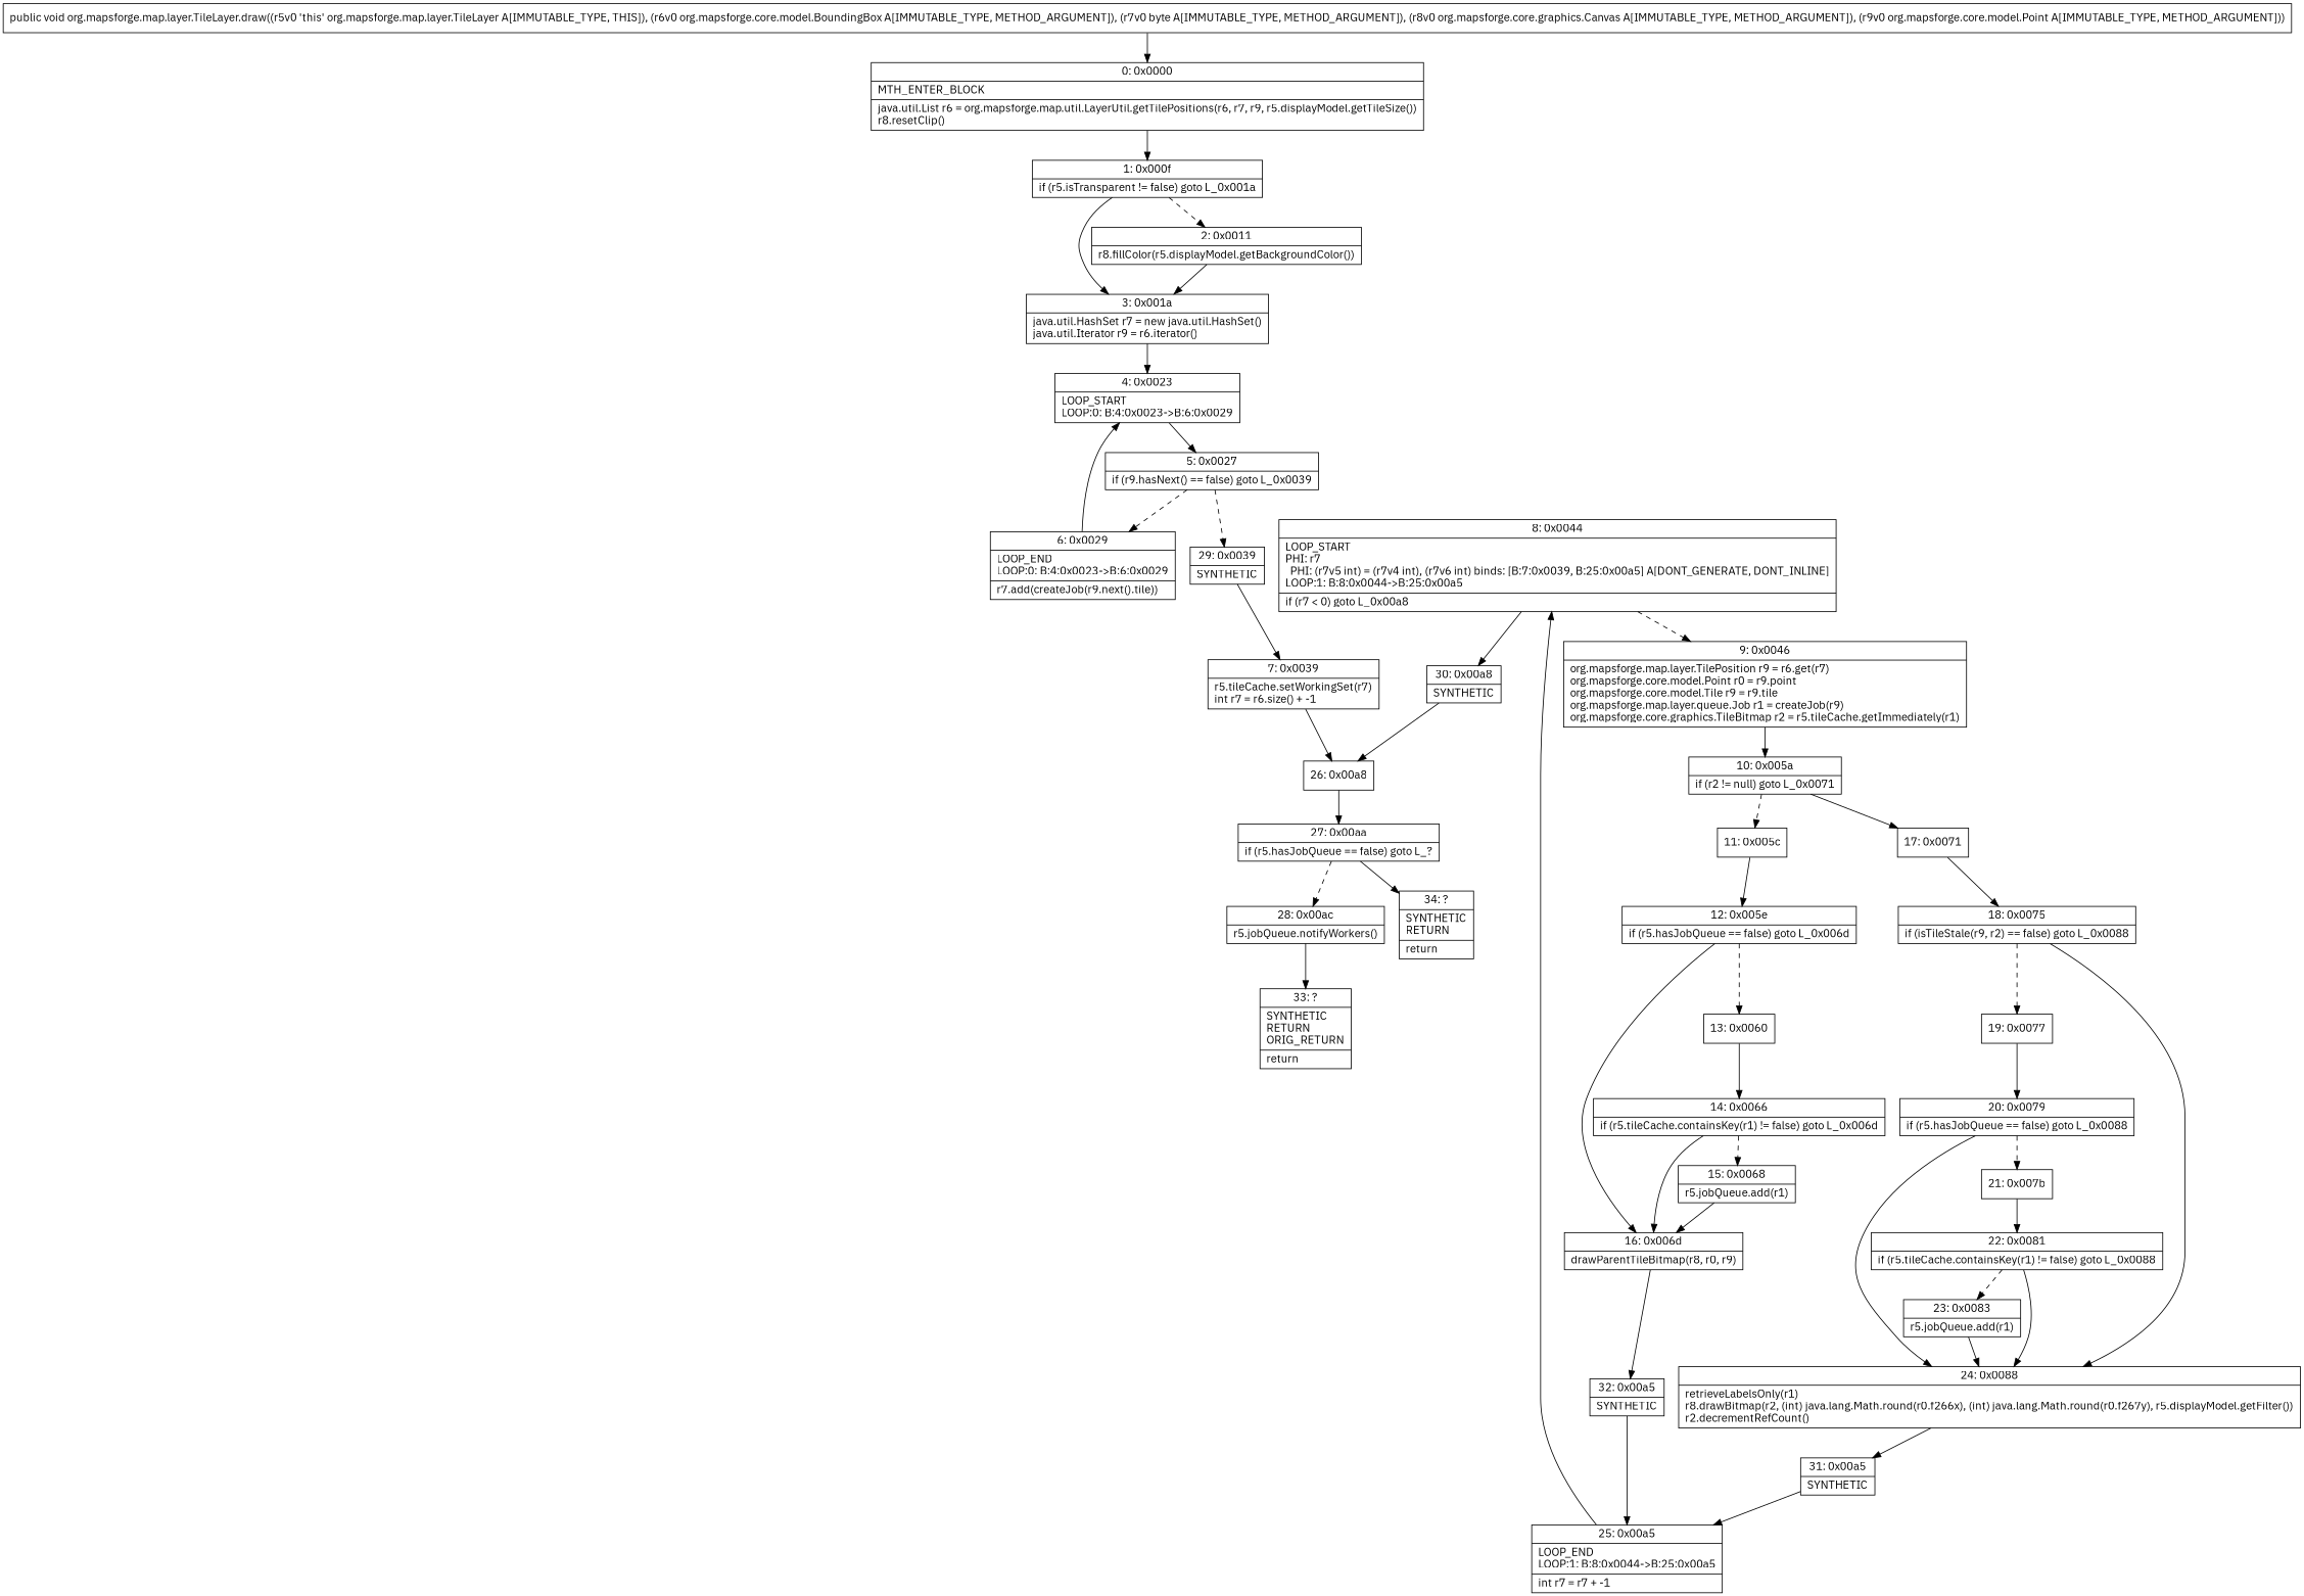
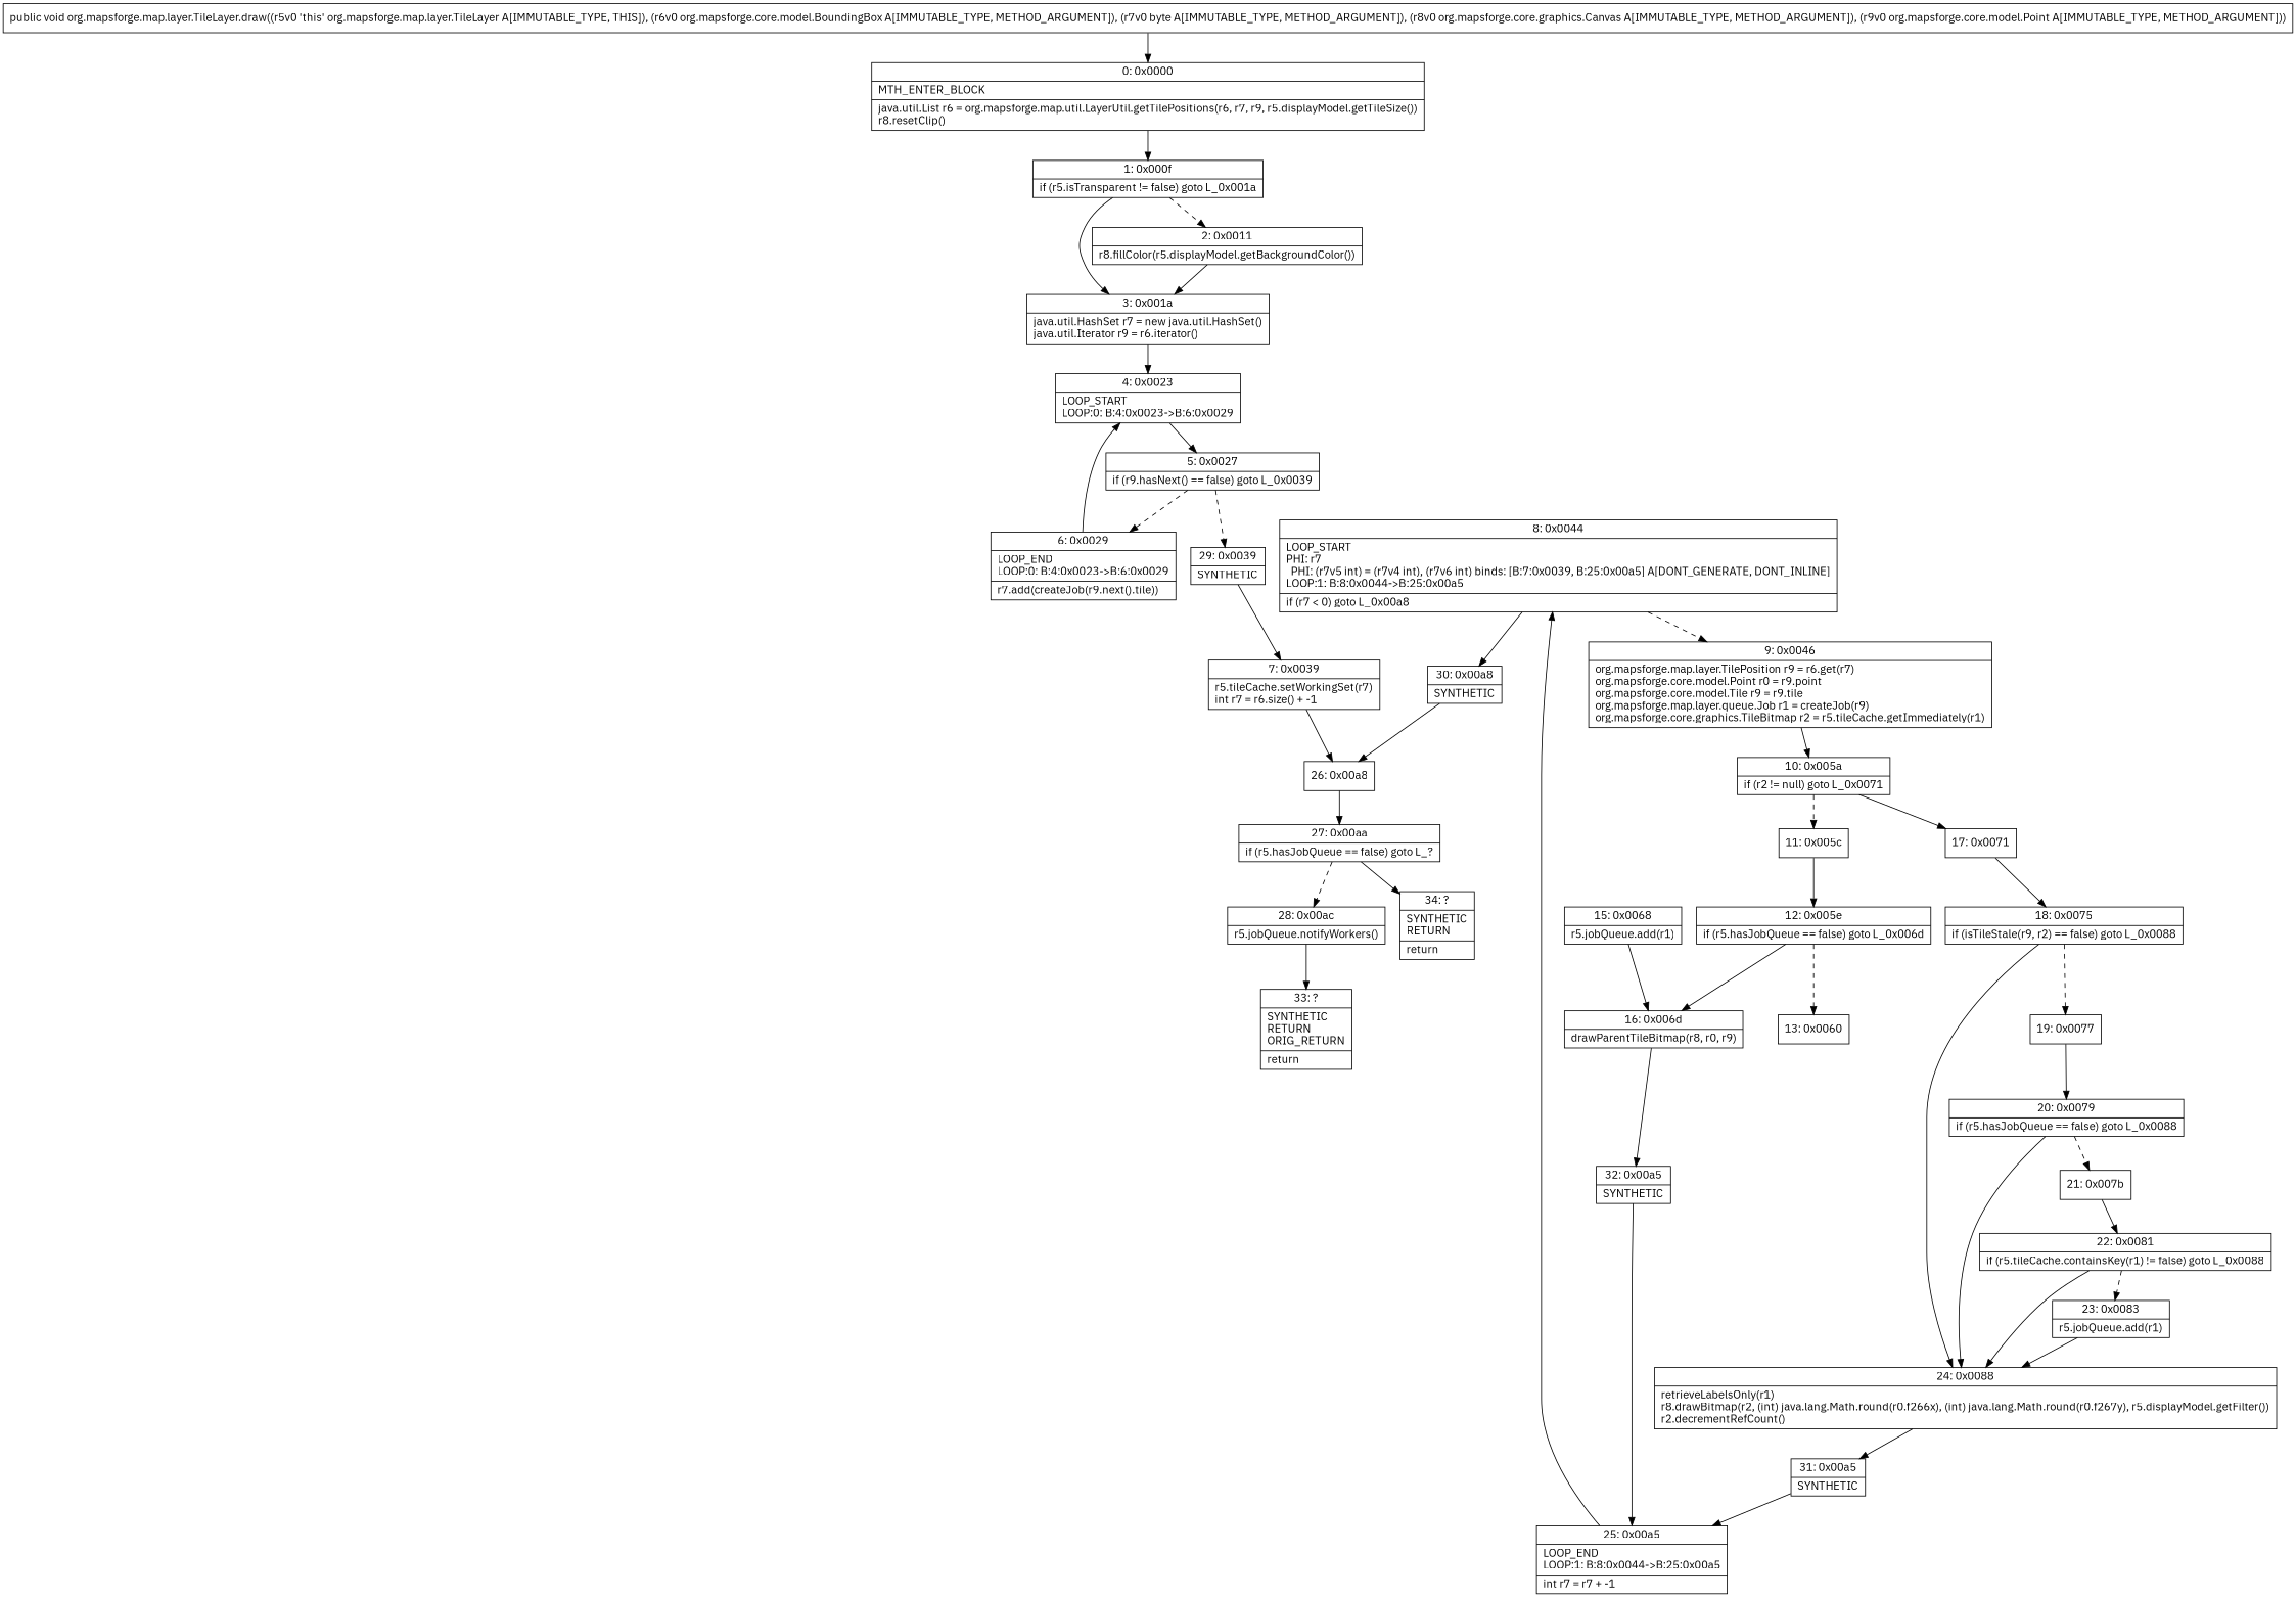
  digraph {
    fontname="IBM Plex Sans"
    node [fontname="IBM Plex Sans" shape=record]
    edge [fontname="IBM Plex Sans"]
    n1 [label="{0\:\ 0x0000|MTH_ENTER_BLOCK\l|java.util.List r6 = org.mapsforge.map.util.LayerUtil.getTilePositions(r6, r7, r9, r5.displayModel.getTileSize())\lr8.resetClip()\l}"]
    n2 [label="{1\:\ 0x000f|if (r5.isTransparent != false) goto L_0x001a\l}"]
    n3 [label="{2\:\ 0x0011|r8.fillColor(r5.displayModel.getBackgroundColor())\l}"]
    n4 [label="{3\:\ 0x001a|java.util.HashSet r7 = new java.util.HashSet()\ljava.util.Iterator r9 = r6.iterator()\l}"]
    n5 [label="{4\:\ 0x0023|LOOP_START\lLOOP:0: B:4:0x0023\-\>B:6:0x0029\l}"]
    n6 [label="{5\:\ 0x0027|if (r9.hasNext() == false) goto L_0x0039\l}"]
    n7 [label="{6\:\ 0x0029|LOOP_END\lLOOP:0: B:4:0x0023\-\>B:6:0x0029\l|r7.add(createJob(r9.next().tile))\l}"]
    n8 [label="{29\:\ 0x0039|SYNTHETIC\l}"]
    n9 [label="{7\:\ 0x0039|r5.tileCache.setWorkingSet(r7)\lint r7 = r6.size() + \-1\l}"]
    n10 [label="{26\:\ 0x00a8}"]
    n11 [label="{8\:\ 0x0044|LOOP_START\lPHI: r7 \l  PHI: (r7v5 int) = (r7v4 int), (r7v6 int) binds: [B:7:0x0039, B:25:0x00a5] A[DONT_GENERATE, DONT_INLINE]\lLOOP:1: B:8:0x0044\-\>B:25:0x00a5\l|if (r7 \< 0) goto L_0x00a8\l}"]
    n12 [label="{9\:\ 0x0046|org.mapsforge.map.layer.TilePosition r9 = r6.get(r7)\lorg.mapsforge.core.model.Point r0 = r9.point\lorg.mapsforge.core.model.Tile r9 = r9.tile\lorg.mapsforge.map.layer.queue.Job r1 = createJob(r9)\lorg.mapsforge.core.graphics.TileBitmap r2 = r5.tileCache.getImmediately(r1)\l}"]
    n13 [label="{30\:\ 0x00a8|SYNTHETIC\l}"]
    n14 [label="{10\:\ 0x005a|if (r2 != null) goto L_0x0071\l}"]
    n15 [label="{11\:\ 0x005c}"]
    n16 [label="{17\:\ 0x0071}"]
    n17 [label="{12\:\ 0x005e|if (r5.hasJobQueue == false) goto L_0x006d\l}"]
    n18 [label="{18\:\ 0x0075|if (isTileStale(r9, r2) == false) goto L_0x0088\l}"]
    n19 [label="{13\:\ 0x0060}"]
    n20 [label="{16\:\ 0x006d|drawParentTileBitmap(r8, r0, r9)\l}"]
-   n21 [label="{14\:\ 0x0066|if (r5.tileCache.containsKey(r1) != false) goto L_0x006d\l}"]
    n22 [label="{32\:\ 0x00a5|SYNTHETIC\l}"]
    n23 [label="{15\:\ 0x0068|r5.jobQueue.add(r1)\l}"]
    n24 [label="{25\:\ 0x00a5|LOOP_END\lLOOP:1: B:8:0x0044\-\>B:25:0x00a5\l|int r7 = r7 + \-1\l}"]
    n25 [label="{19\:\ 0x0077}"]
    n26 [label="{24\:\ 0x0088|retrieveLabelsOnly(r1)\lr8.drawBitmap(r2, (int) java.lang.Math.round(r0.f266x), (int) java.lang.Math.round(r0.f267y), r5.displayModel.getFilter())\lr2.decrementRefCount()\l}"]
    n27 [label="{20\:\ 0x0079|if (r5.hasJobQueue == false) goto L_0x0088\l}"]
    n28 [label="{31\:\ 0x00a5|SYNTHETIC\l}"]
    n29 [label="{21\:\ 0x007b}"]
    n30 [label="{22\:\ 0x0081|if (r5.tileCache.containsKey(r1) != false) goto L_0x0088\l}"]
    n31 [label="{23\:\ 0x0083|r5.jobQueue.add(r1)\l}"]
    n32 [label="{27\:\ 0x00aa|if (r5.hasJobQueue == false) goto L_?\l}"]
    n33 [label="{28\:\ 0x00ac|r5.jobQueue.notifyWorkers()\l}"]
    n34 [label="{34\:\ ?|SYNTHETIC\lRETURN\l|return\l}"]
    n35 [label="{33\:\ ?|SYNTHETIC\lRETURN\lORIG_RETURN\l|return\l}"]
    n36 [label="{public void org.mapsforge.map.layer.TileLayer.draw((r5v0 'this' org.mapsforge.map.layer.TileLayer A[IMMUTABLE_TYPE, THIS]), (r6v0 org.mapsforge.core.model.BoundingBox A[IMMUTABLE_TYPE, METHOD_ARGUMENT]), (r7v0 byte A[IMMUTABLE_TYPE, METHOD_ARGUMENT]), (r8v0 org.mapsforge.core.graphics.Canvas A[IMMUTABLE_TYPE, METHOD_ARGUMENT]), (r9v0 org.mapsforge.core.model.Point A[IMMUTABLE_TYPE, METHOD_ARGUMENT])) }"]
    n1 -> n2
    n2 -> n3 [style=dashed]
    n2 -> n4
    n3 -> n4
    n4 -> n5
    n5 -> n6
    n6 -> n7 [style=dashed]
    n6 -> n8 [style=dashed]
    n7 -> n5
    n8 -> n9
    n9 -> n10
    n10 -> n32
    n11 -> n12 [style=dashed]
    n11 -> n13
    n12 -> n14
    n13 -> n10
    n14 -> n15 [style=dashed]
    n14 -> n16
    n15 -> n17
    n16 -> n18
    n17 -> n19 [style=dashed]
    n17 -> n20
    n18 -> n25 [style=dashed]
    n18 -> n26
-   n19 -> n21
    n20 -> n22
-   n21 -> n20
-   n21 -> n23 [style=dashed]
    n22 -> n24
    n23 -> n20
    n24 -> n11
    n25 -> n27
    n26 -> n28
    n27 -> n26
    n27 -> n29 [style=dashed]
    n28 -> n24
    n29 -> n30
    n30 -> n26
    n30 -> n31 [style=dashed]
    n31 -> n26
    n32 -> n33 [style=dashed]
    n32 -> n34
    n33 -> n35
    n36 -> n1
  }
